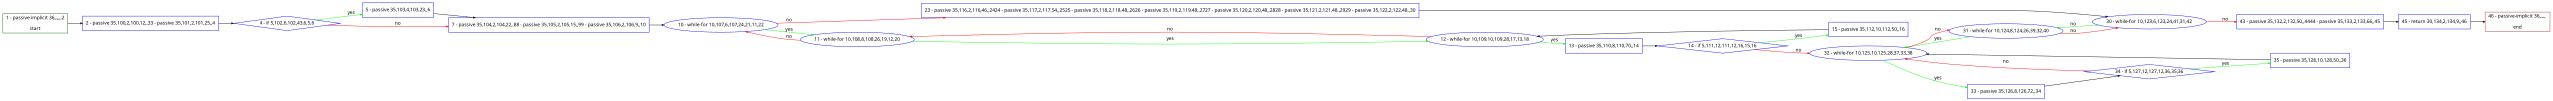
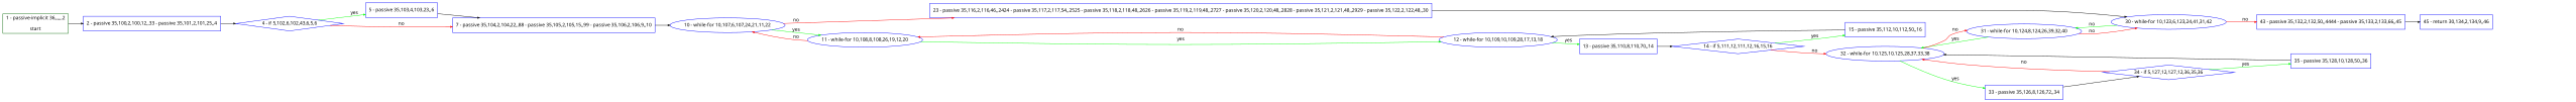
  digraph {
    bgcolor=white
    compound=true
    fillcolor="#FFFFCC"
    fontname="Noto Sans"
    fontsize=12
    pack=true
    packmode=clust
    rankdir=LR
    style="rounded,filled"
    node [color="#0000ff" compound=true fillcolor="#ffffff" fixedsize=false fontname="Noto Sans" fontsize=12 node_initialized=no shape=box style=filled]
    edge [arrowhead=normal arrowsize=0.5 arrowtail=none color="#000000" compound=true dir=forward fontcolor=black fontname="Noto Sans" fontsize=12]
    n1 [label="2 - passive 35,100,2,100,12,,33 - passive 35,101,2,101,25,,4"]
    n2 [label="4 - if 5,102,6,102,43,6,5,6" shape=diamond]
    n3 [label="5 - passive 35,103,4,103,23,,6"]
    n4 [label="7 - passive 35,104,2,104,22,,88 - passive 35,105,2,105,15,,99 - passive 35,106,2,106,9,,10"]
    n5 [color="#006400" label="1 - passive-implicit 36,,,,,,2\n\nstart"]
    n6 [label="10 - while-for 10,107,6,107,24,21,11,22" shape=oval]
    n7 [label="11 - while-for 10,108,8,108,26,19,12,20" shape=oval]
    n8 [label="23 - passive 35,116,2,116,46,,2424 - passive 35,117,2,117,54,,2525 - passive 35,118,2,118,48,,2626 - passive 35,119,2,119,48,,2727 - passive 35,120,2,120,48,,2828 - passive 35,121,2,121,48,,2929 - passive 35,122,2,122,48,,30"]
    n9 [label="12 - while-for 10,109,10,109,28,17,13,18" shape=oval]
    n10 [label="30 - while-for 10,123,6,123,24,41,31,42" shape=oval]
    n11 [label="13 - passive 35,110,8,110,70,,14"]
    n12 [label="31 - while-for 10,124,8,124,26,39,32,40" shape=oval]
    n13 [label="43 - passive 35,132,2,132,50,,4444 - passive 35,133,2,133,66,,45"]
    n14 [label="14 - if 5,111,12,111,12,16,15,16" shape=diamond]
    n15 [label="15 - passive 35,112,10,112,50,,16"]
    n16 [label="32 - while-for 10,125,10,125,28,37,33,38" shape=oval]
    n17 [label="45 - return 30,134,2,134,9,,46"]
    n18 [label="33 - passive 35,126,8,126,72,,34"]
-   n19 [color="#a52a2a" label="46 - passive-implicit 36,,,,,,\n\nend"]
    n20 [label="34 - if 5,127,12,127,12,36,35,36" shape=diamond]
    n21 [label="35 - passive 35,128,10,128,50,,36"]
    n1 -> n2
    n2 -> n3 [color="#00ff00" label=yes]
    n2 -> n4 [color="#ff0000" label=no]
    n3 -> n4
    n4 -> n6
    n5 -> n1
    n6 -> n7 [color="#00ff00" label=yes]
    n6 -> n8 [color="#ff0000" label=no]
    n7 -> n6 [color="#ff0000" label=no]
    n7 -> n9 [color="#00ff00" label=yes]
    n8 -> n10
    n9 -> n7 [color="#ff0000" label=no]
    n9 -> n11 [color="#00ff00" label=yes]
    n10 -> n12 [color="#00ff00" label=no]
    n10 -> n13 [color="#ff0000" label=no]
    n11 -> n14
    n12 -> n10 [color="#ff0000" label=no]
    n12 -> n16 [color="#00ff00" label=yes]
    n13 -> n17
    n14 -> n15 [color="#00ff00" label=yes]
    n14 -> n16 [color="#ff0000" label=no]
    n15 -> n9
    n16 -> n12 [color="#ff0000" label=no]
    n16 -> n18 [color="#00ff00" label=yes]
-   n17 -> n19
    n18 -> n20
    n20 -> n16 [color="#ff0000" label=no]
    n20 -> n21 [color="#00ff00" label=yes]
    n21 -> n16
  }
